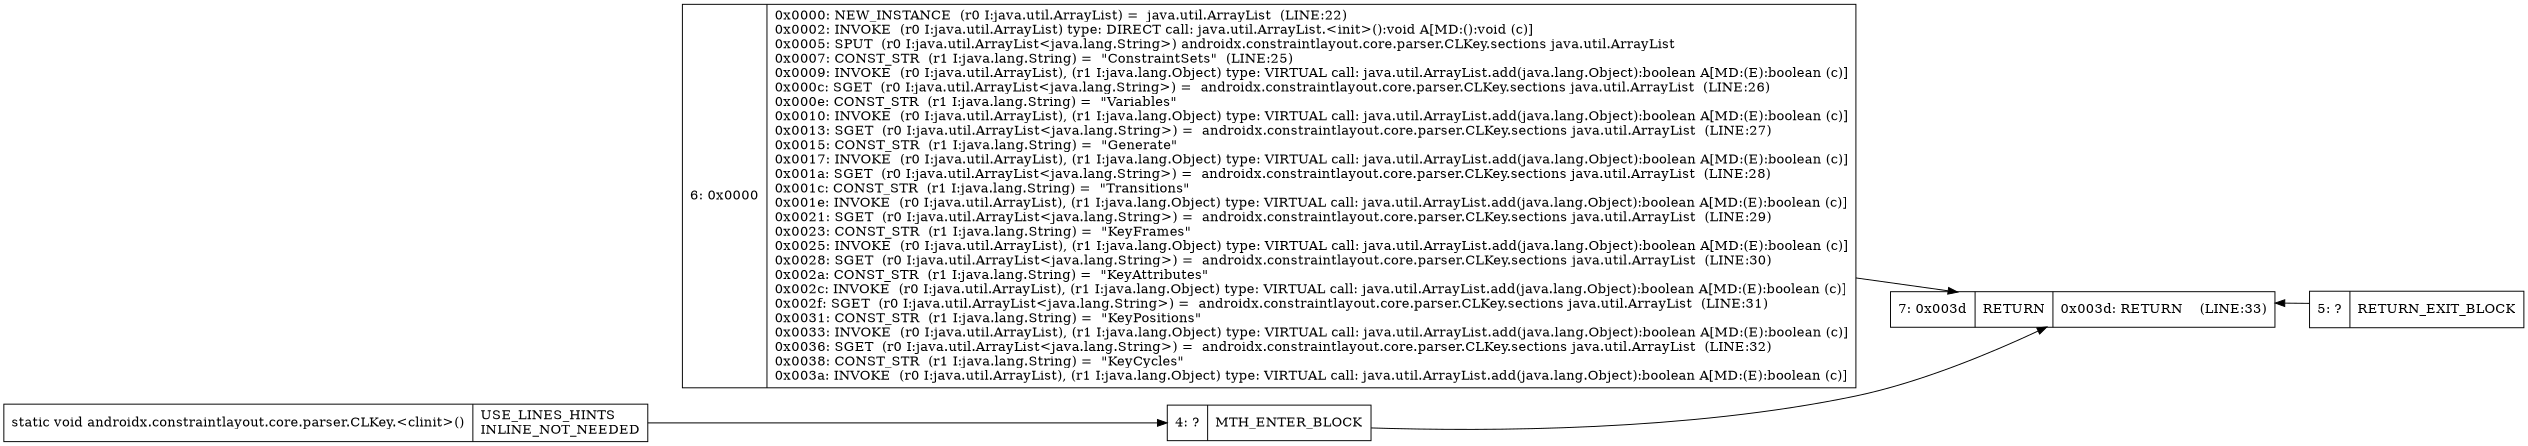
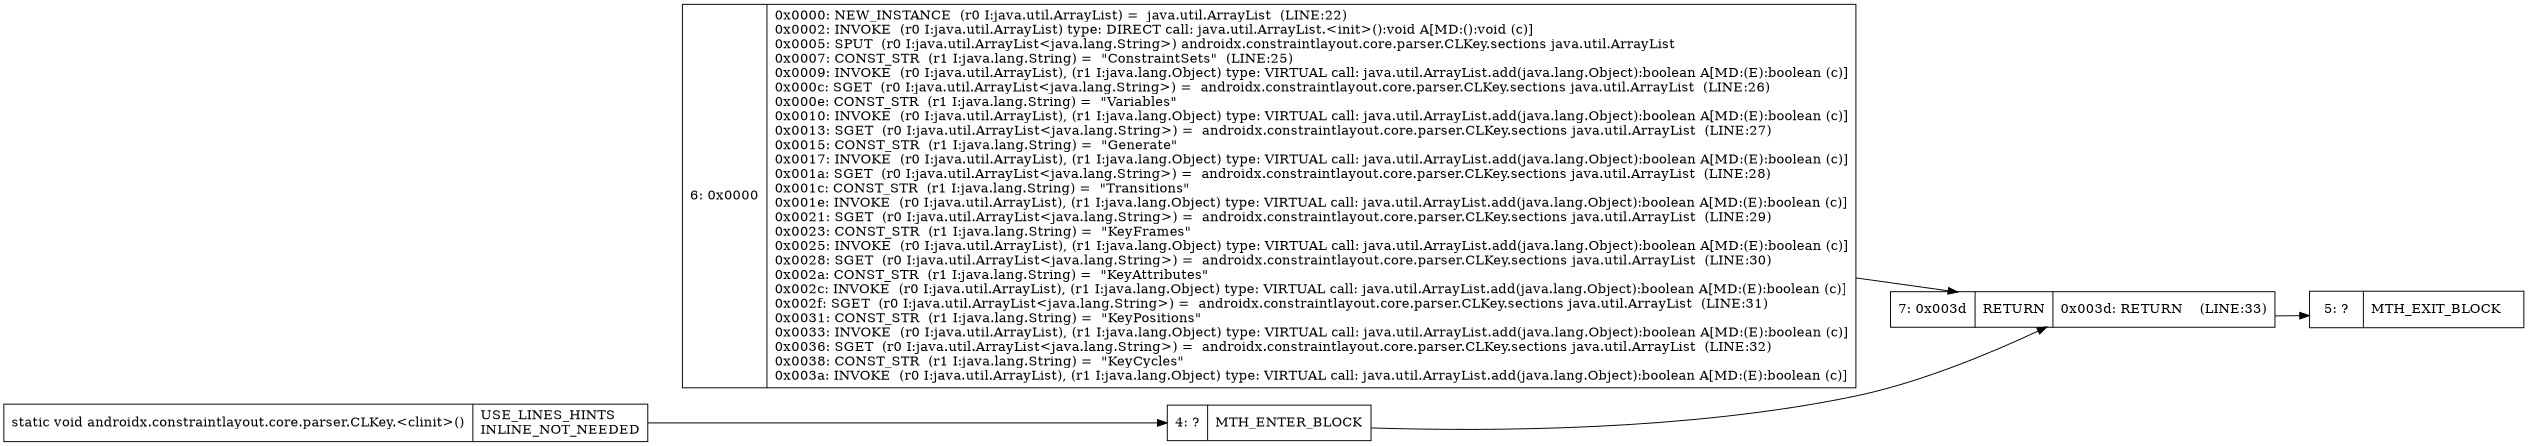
  digraph {
    rankdir=LR
    node [shape=record]
    n1 [label="{4\:\ ?|MTH_ENTER_BLOCK\l}"]
    n2 [label="{7\:\ 0x003d|RETURN\l|0x003d: RETURN    (LINE:33)\l}"]
    n3 [label="{6\:\ 0x0000|0x0000: NEW_INSTANCE  (r0 I:java.util.ArrayList) =  java.util.ArrayList  (LINE:22)\l0x0002: INVOKE  (r0 I:java.util.ArrayList) type: DIRECT call: java.util.ArrayList.\<init\>():void A[MD:():void (c)]\l0x0005: SPUT  (r0 I:java.util.ArrayList\<java.lang.String\>) androidx.constraintlayout.core.parser.CLKey.sections java.util.ArrayList \l0x0007: CONST_STR  (r1 I:java.lang.String) =  \"ConstraintSets\"  (LINE:25)\l0x0009: INVOKE  (r0 I:java.util.ArrayList), (r1 I:java.lang.Object) type: VIRTUAL call: java.util.ArrayList.add(java.lang.Object):boolean A[MD:(E):boolean (c)]\l0x000c: SGET  (r0 I:java.util.ArrayList\<java.lang.String\>) =  androidx.constraintlayout.core.parser.CLKey.sections java.util.ArrayList  (LINE:26)\l0x000e: CONST_STR  (r1 I:java.lang.String) =  \"Variables\" \l0x0010: INVOKE  (r0 I:java.util.ArrayList), (r1 I:java.lang.Object) type: VIRTUAL call: java.util.ArrayList.add(java.lang.Object):boolean A[MD:(E):boolean (c)]\l0x0013: SGET  (r0 I:java.util.ArrayList\<java.lang.String\>) =  androidx.constraintlayout.core.parser.CLKey.sections java.util.ArrayList  (LINE:27)\l0x0015: CONST_STR  (r1 I:java.lang.String) =  \"Generate\" \l0x0017: INVOKE  (r0 I:java.util.ArrayList), (r1 I:java.lang.Object) type: VIRTUAL call: java.util.ArrayList.add(java.lang.Object):boolean A[MD:(E):boolean (c)]\l0x001a: SGET  (r0 I:java.util.ArrayList\<java.lang.String\>) =  androidx.constraintlayout.core.parser.CLKey.sections java.util.ArrayList  (LINE:28)\l0x001c: CONST_STR  (r1 I:java.lang.String) =  \"Transitions\" \l0x001e: INVOKE  (r0 I:java.util.ArrayList), (r1 I:java.lang.Object) type: VIRTUAL call: java.util.ArrayList.add(java.lang.Object):boolean A[MD:(E):boolean (c)]\l0x0021: SGET  (r0 I:java.util.ArrayList\<java.lang.String\>) =  androidx.constraintlayout.core.parser.CLKey.sections java.util.ArrayList  (LINE:29)\l0x0023: CONST_STR  (r1 I:java.lang.String) =  \"KeyFrames\" \l0x0025: INVOKE  (r0 I:java.util.ArrayList), (r1 I:java.lang.Object) type: VIRTUAL call: java.util.ArrayList.add(java.lang.Object):boolean A[MD:(E):boolean (c)]\l0x0028: SGET  (r0 I:java.util.ArrayList\<java.lang.String\>) =  androidx.constraintlayout.core.parser.CLKey.sections java.util.ArrayList  (LINE:30)\l0x002a: CONST_STR  (r1 I:java.lang.String) =  \"KeyAttributes\" \l0x002c: INVOKE  (r0 I:java.util.ArrayList), (r1 I:java.lang.Object) type: VIRTUAL call: java.util.ArrayList.add(java.lang.Object):boolean A[MD:(E):boolean (c)]\l0x002f: SGET  (r0 I:java.util.ArrayList\<java.lang.String\>) =  androidx.constraintlayout.core.parser.CLKey.sections java.util.ArrayList  (LINE:31)\l0x0031: CONST_STR  (r1 I:java.lang.String) =  \"KeyPositions\" \l0x0033: INVOKE  (r0 I:java.util.ArrayList), (r1 I:java.lang.Object) type: VIRTUAL call: java.util.ArrayList.add(java.lang.Object):boolean A[MD:(E):boolean (c)]\l0x0036: SGET  (r0 I:java.util.ArrayList\<java.lang.String\>) =  androidx.constraintlayout.core.parser.CLKey.sections java.util.ArrayList  (LINE:32)\l0x0038: CONST_STR  (r1 I:java.lang.String) =  \"KeyCycles\" \l0x003a: INVOKE  (r0 I:java.util.ArrayList), (r1 I:java.lang.Object) type: VIRTUAL call: java.util.ArrayList.add(java.lang.Object):boolean A[MD:(E):boolean (c)]\l}"]
-   n4 [label="{5\:\ ?|RETURN_EXIT_BLOCK\l}"]
+   n4 [label="{5\:\ ?|MTH_EXIT_BLOCK\l}"]
    n5 [label="{static void androidx.constraintlayout.core.parser.CLKey.\<clinit\>()  | USE_LINES_HINTS\lINLINE_NOT_NEEDED\l}"]
    n1 -> n2
-   n4 -> n2
+   n2 -> n4
    n3 -> n2
    n5 -> n1
  }
